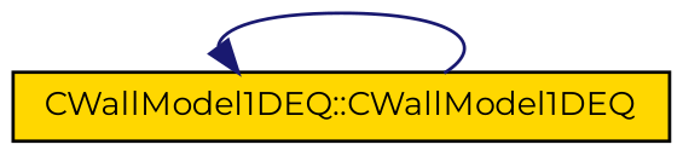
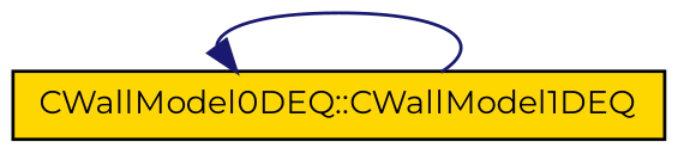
  digraph {
    rankdir=LR
    fontname=Montserrat
-   n1 [color=black fillcolor=gold fontcolor=black fontname=Montserrat fontsize=10 height=0.2 label="CWallModel1DEQ::CWallModel1DEQ" shape=record style=filled width=0.4]
+   n1 [color=black fillcolor=gold fontcolor=black fontname=Montserrat fontsize=10 height=0.2 label="CWallModel0DEQ::CWallModel1DEQ" shape=record style=filled width=0.4]
    n1 -> n1 [color=midnightblue dir=back fontname=Montserrat fontsize=10 labelfontname=Helvetica labelfontsize=10 style=solid]
  }
